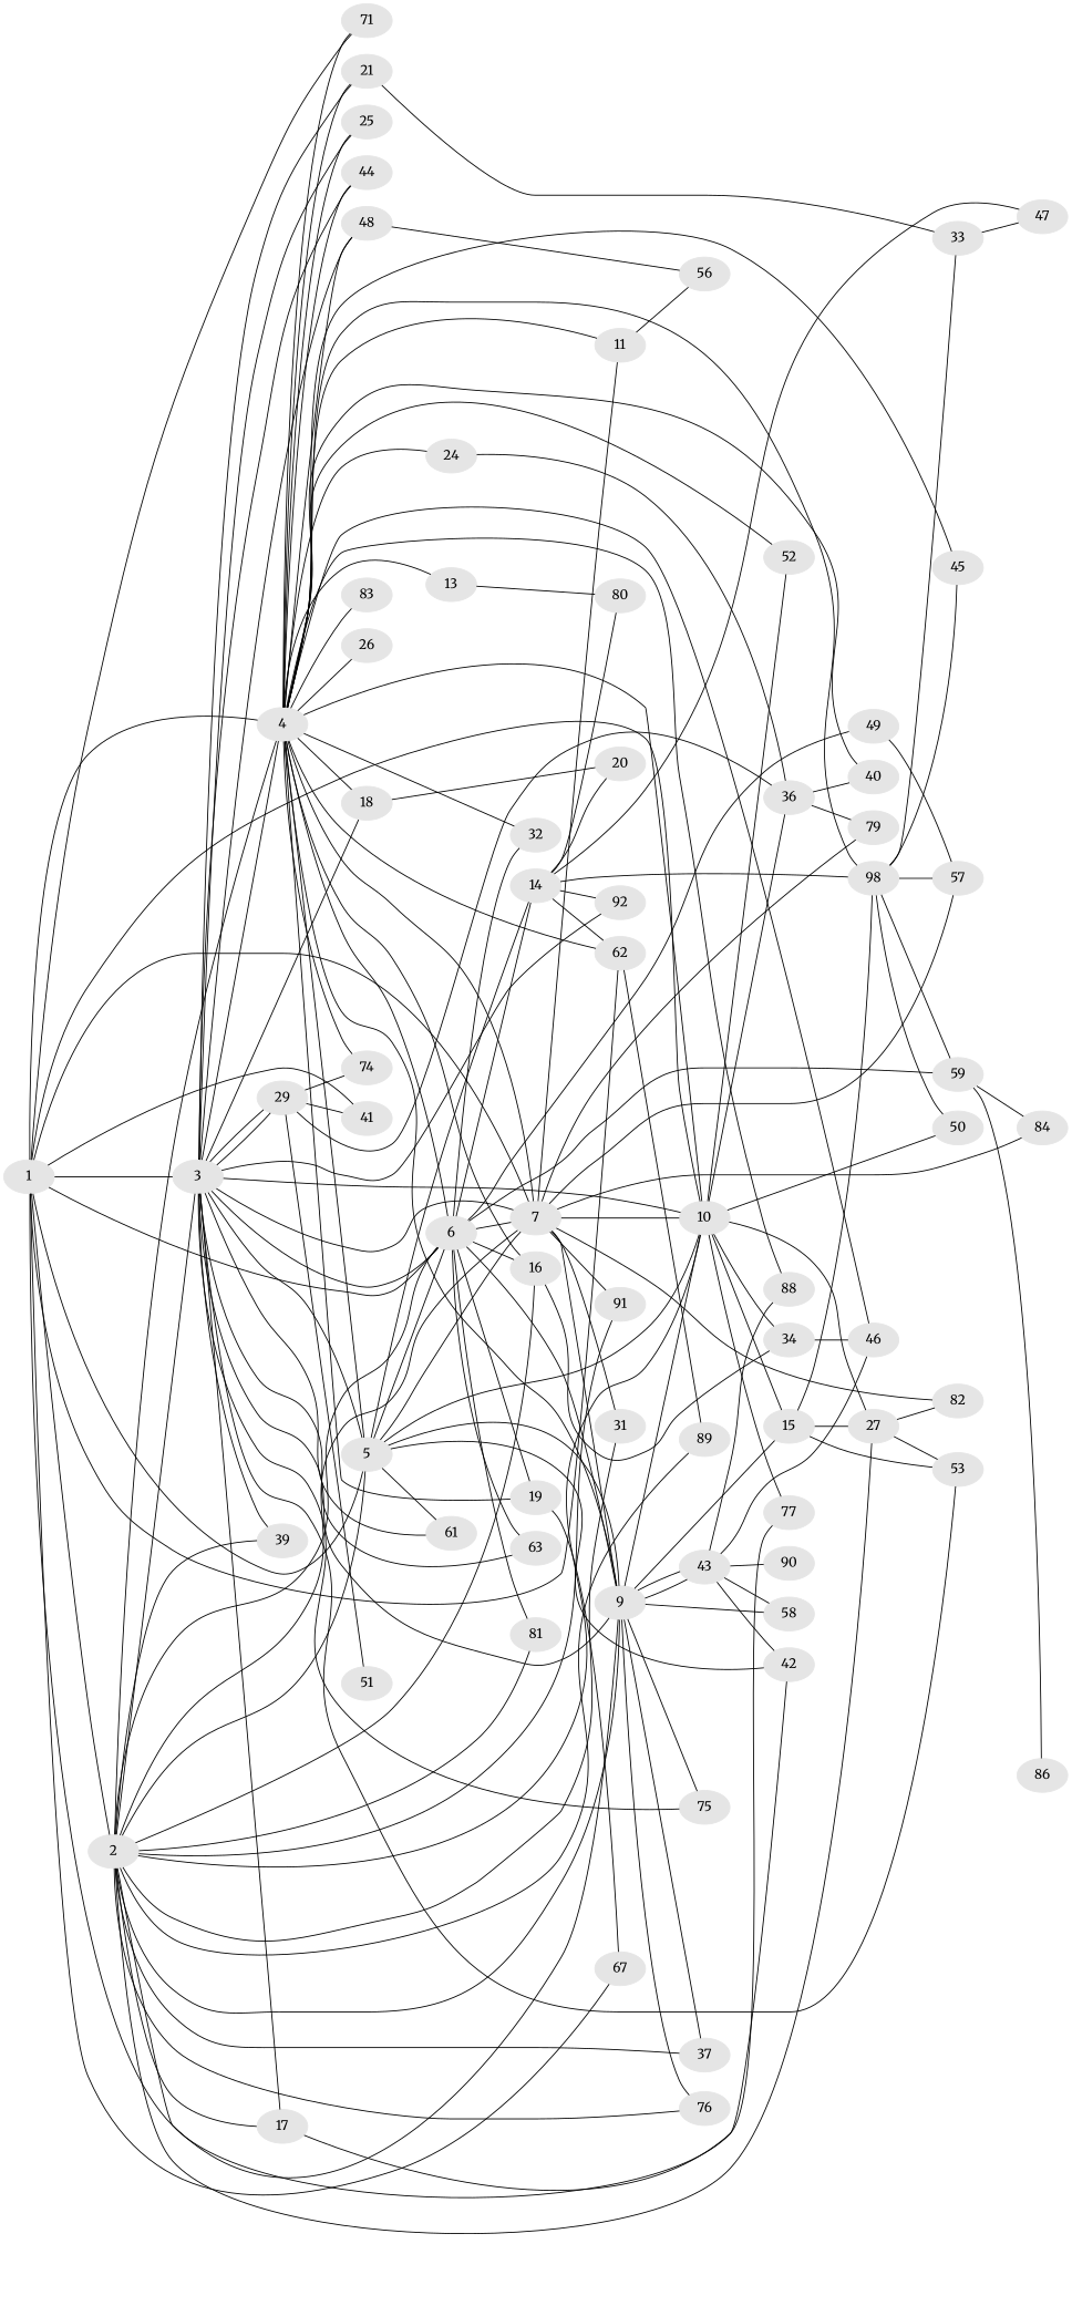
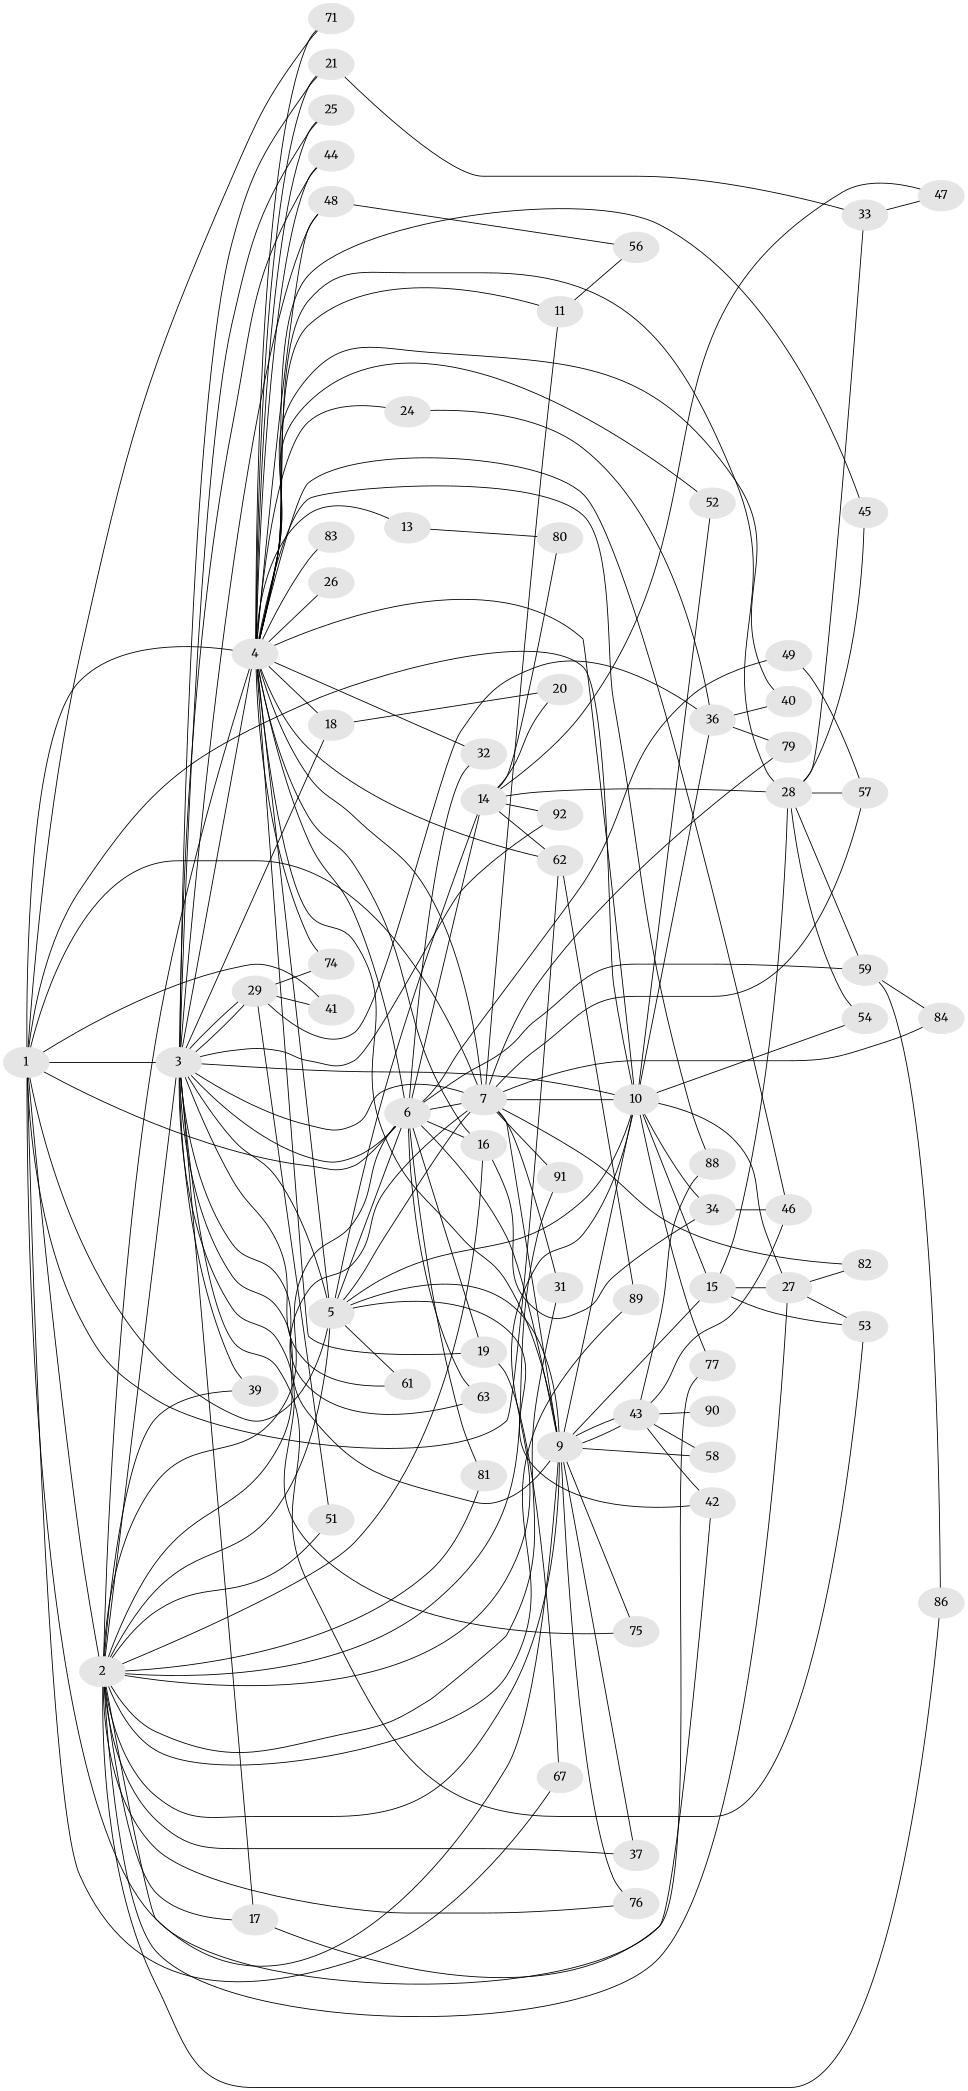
  graph {
    fontname=Merriweather
    rankdir=LR
    node [color=gray90 fontname=Merriweather style=filled]
    edge [fontname=Merriweather]
    1 [super="+64"]
    2 [super="+23"]
    3 [super="+55"]
    4 [super="+8"]
    5
    6 [super="+78"]
    7 [super="+65"]
    9 [super="+38"]
    10 [super="+22"]
    41
    62 [super="+69"]
    67
    71
    16 [super="+73"]
    17
    27 [super="+85"]
    31
    37
    39
    51
    76
    77
    81
    86
    89
    91
    18
    21
    25
    29
    44
    48
    53 [super="+60"]
    61
    63
    75
    92
    11 [super="+12"]
    13
    19
    24
    26
-   28 [super="+30" label=98]
+   28 [super="+30"]
    32
    40
    45
    46 [super="+50"]
    52
    74
    83
    88
    14 [super="+35"]
    42 [super="+68"]
    49 [super="+72"]
    59 [super="+70"]
    57
    79
    82
    84
    15
    43 [super="+66"]
    58
    34
    36 [super="+87"]
-   54 [label=50]
+   54
    20
    33
    56
    80
    47
    90
    1 -- 2
    1 -- 3
    1 -- 4 [weight=2]
    1 -- 5
    1 -- 6
    1 -- 7
    1 -- 9
    1 -- 10
    1 -- 41
    1 -- 62
    1 -- 67
    1 -- 71
    2 -- 3
    2 -- 4 [weight=2]
    2 -- 5
    2 -- 6
    2 -- 7
    2 -- 9
    2 -- 10
    2 -- 16
    2 -- 17
    2 -- 27
    2 -- 31
    2 -- 37
    2 -- 39
+   2 -- 51
    2 -- 76
    2 -- 77
    2 -- 81
+   2 -- 86
    2 -- 89
    2 -- 91
    3 -- 4 [weight=3]
    3 -- 5
    3 -- 6
    3 -- 7
    3 -- 9 [weight=2]
    3 -- 10 [weight=2]
    3 -- 17
    3 -- 39
    3 -- 18
    3 -- 21
    3 -- 25
    3 -- 29
    3 -- 29
    3 -- 44
    3 -- 48
    3 -- 53
    3 -- 61
    3 -- 63
    3 -- 75
    3 -- 92
    4 -- 5 [weight=2]
    4 -- 6 [weight=2]
    4 -- 7 [weight=3]
    4 -- 9 [weight=2]
    4 -- 10 [weight=2]
    4 -- 62 [weight=2]
    4 -- 71
    4 -- 16
    4 -- 18
    4 -- 21
    4 -- 25
    4 -- 44
    4 -- 48
    4 -- 11 [weight=2]
    4 -- 13
    4 -- 19
    4 -- 24
    4 -- 26 [weight=2]
    4 -- 28
    4 -- 32
    4 -- 40
    4 -- 45
    4 -- 46
    4 -- 52
    4 -- 74
    4 -- 83
    4 -- 88
    5 -- 6
    5 -- 7
    5 -- 9
    5 -- 10
    5 -- 61
    5 -- 14
    5 -- 42
    6 -- 7 [weight=2]
    6 -- 9
    6 -- 16
    6 -- 81
    6 -- 63
    6 -- 19
    6 -- 32
    6 -- 14
    6 -- 49
    6 -- 59
    7 -- 9
    7 -- 10
    7 -- 31
    7 -- 91
    7 -- 11
    7 -- 57
    7 -- 79
    7 -- 82
    7 -- 84
    9 -- 10
    9 -- 37
    9 -- 76
    9 -- 75
    9 -- 15
    9 -- 43
    9 -- 43
    9 -- 58
    10 -- 27
    10 -- 77
    10 -- 52
    10 -- 15
    10 -- 34
    10 -- 36
    10 -- 54
    62 -- 89
    16 -- 34
    17 -- 42
    27 -- 53
    27 -- 82
    18 -- 20
    21 -- 33
    29 -- 41
    29 -- 51
    29 -- 74
    29 -- 36
    48 -- 56
    11 -- 56
    13 -- 80
    19 -- 67
    24 -- 36
    28 -- 45
    28 -- 59
    28 -- 57
    28 -- 54
    28 -- 33
    14 -- 62
    14 -- 92
    14 -- 28
    14 -- 20
    14 -- 80
    14 -- 47
    49 -- 57
    59 -- 86
    59 -- 84
    15 -- 27
    15 -- 53
    15 -- 28
    43 -- 46
    43 -- 88
    43 -- 42
    43 -- 58
    43 -- 90
    34 -- 46
    36 -- 40
    36 -- 79
    33 -- 47
  }
